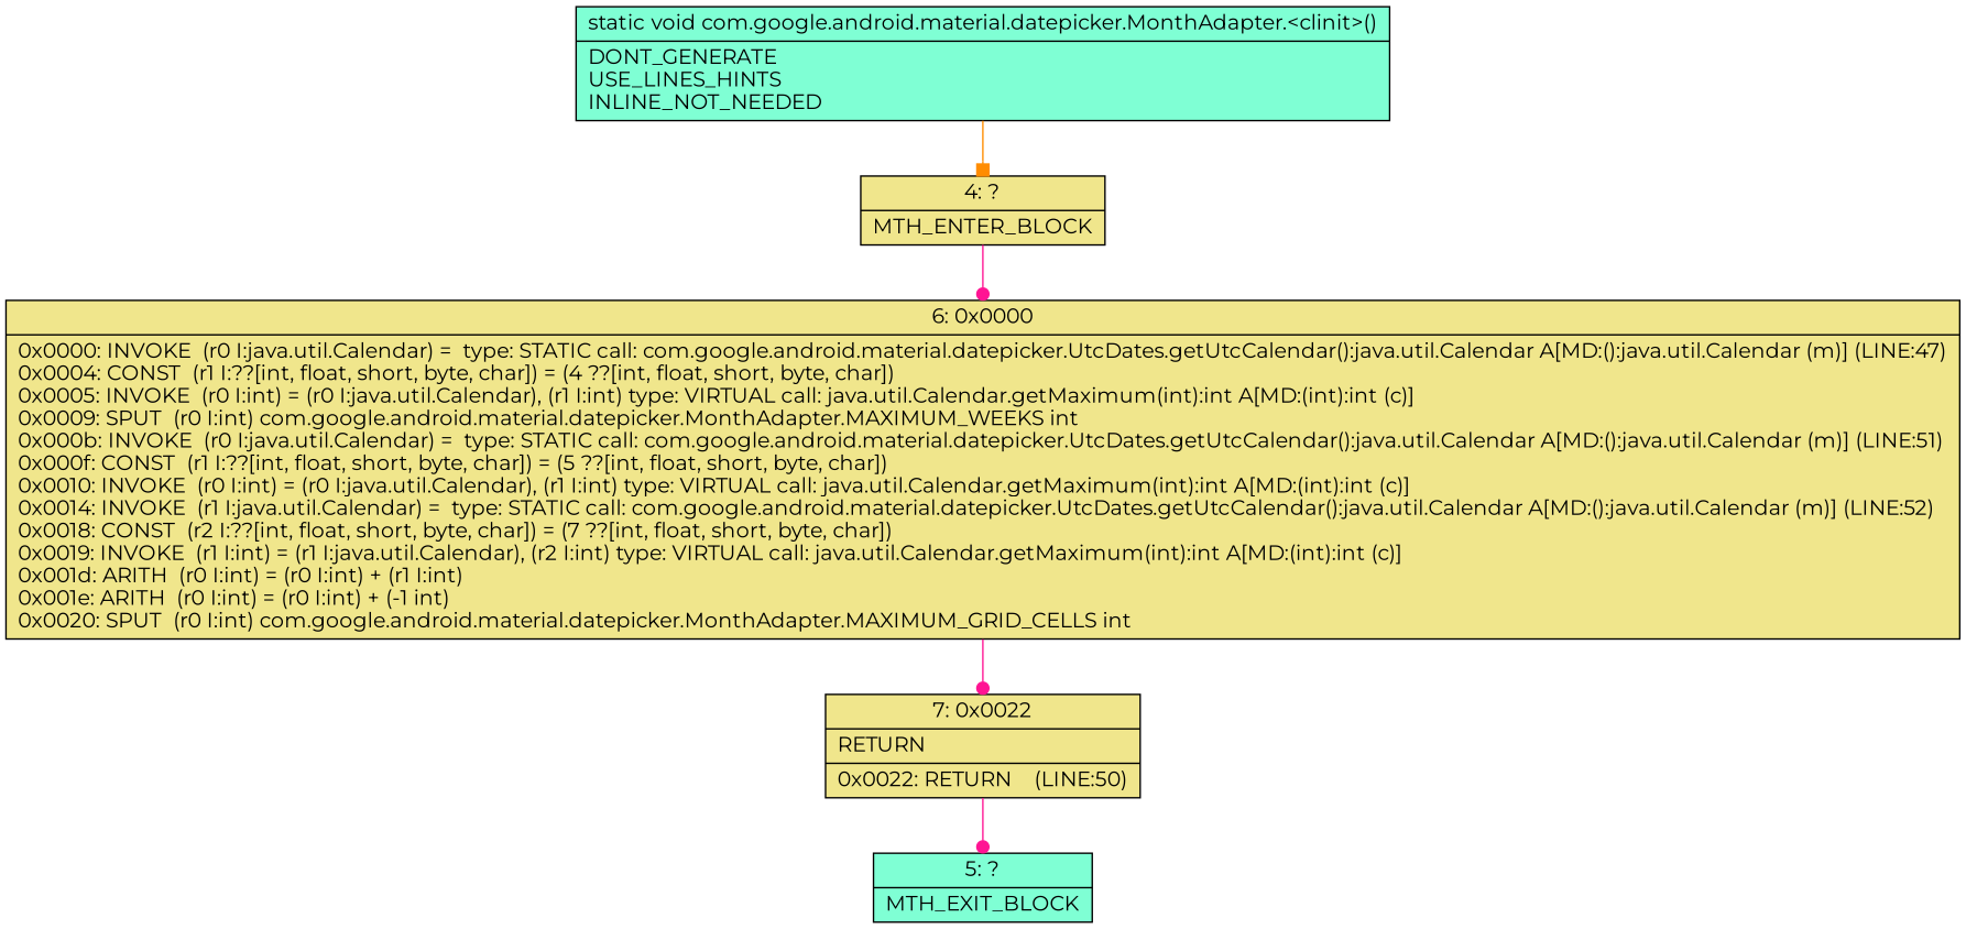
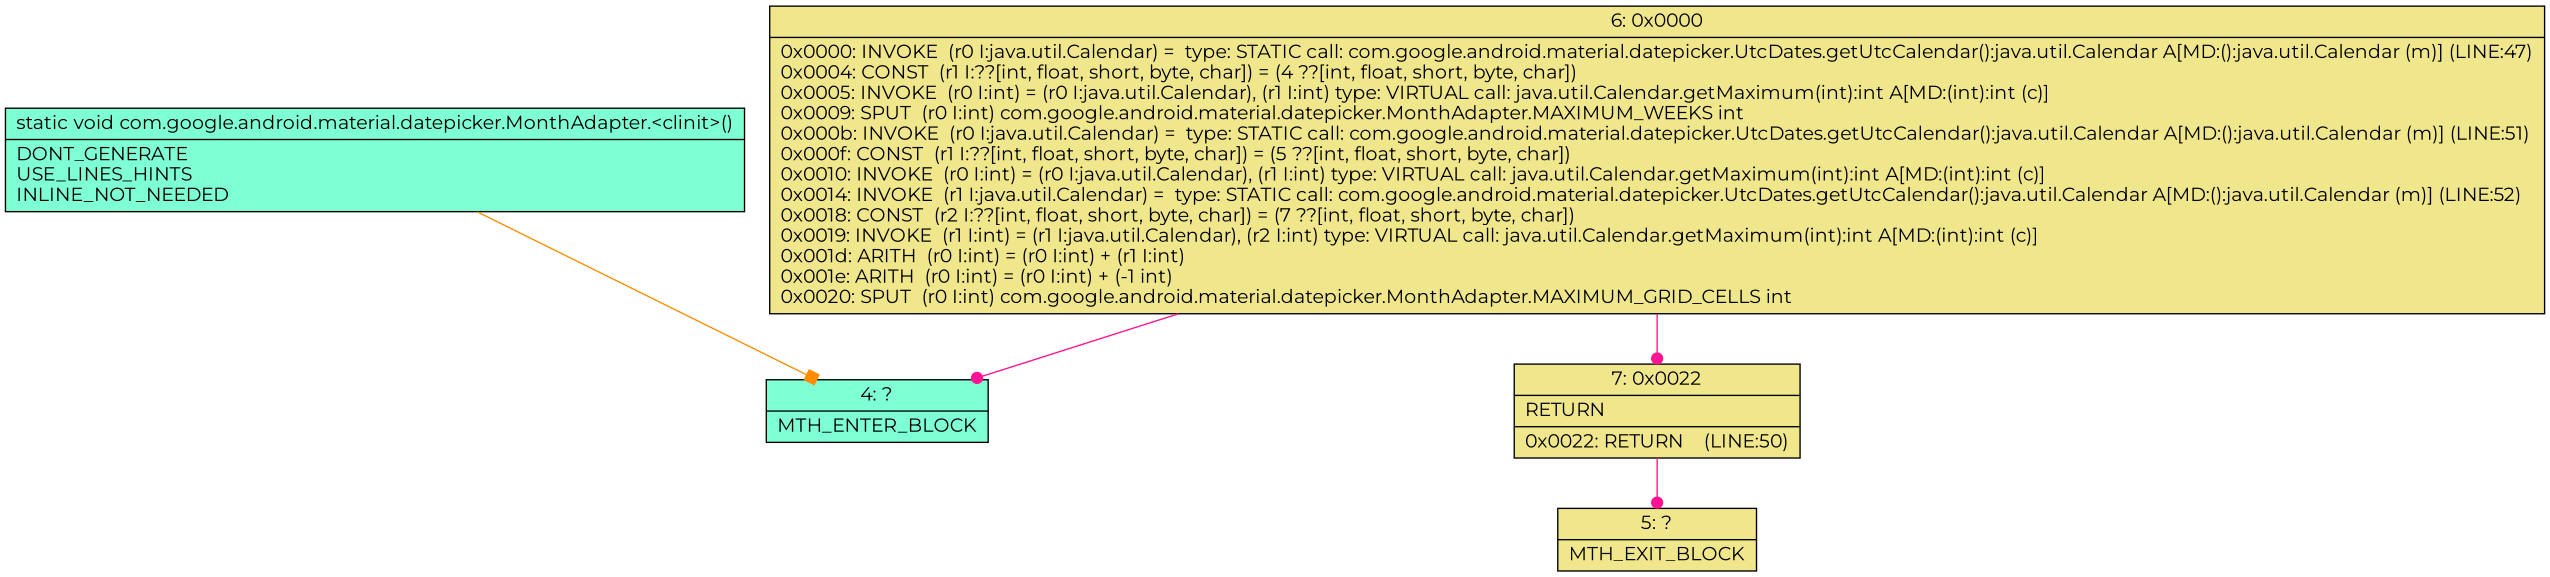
  digraph {
    fontname=Montserrat
    node [fillcolor=khaki fontname=Montserrat shape=record style=filled]
    edge [arrowhead=dot color=deeppink fontname=Montserrat]
-   n1 [label="{4\:\ ?|MTH_ENTER_BLOCK\l}"]
+   n1 [fillcolor=aquamarine label="{4\:\ ?|MTH_ENTER_BLOCK\l}"]
    n2 [label="{6\:\ 0x0000|0x0000: INVOKE  (r0 I:java.util.Calendar) =  type: STATIC call: com.google.android.material.datepicker.UtcDates.getUtcCalendar():java.util.Calendar A[MD:():java.util.Calendar (m)] (LINE:47)\l0x0004: CONST  (r1 I:??[int, float, short, byte, char]) = (4 ??[int, float, short, byte, char]) \l0x0005: INVOKE  (r0 I:int) = (r0 I:java.util.Calendar), (r1 I:int) type: VIRTUAL call: java.util.Calendar.getMaximum(int):int A[MD:(int):int (c)]\l0x0009: SPUT  (r0 I:int) com.google.android.material.datepicker.MonthAdapter.MAXIMUM_WEEKS int \l0x000b: INVOKE  (r0 I:java.util.Calendar) =  type: STATIC call: com.google.android.material.datepicker.UtcDates.getUtcCalendar():java.util.Calendar A[MD:():java.util.Calendar (m)] (LINE:51)\l0x000f: CONST  (r1 I:??[int, float, short, byte, char]) = (5 ??[int, float, short, byte, char]) \l0x0010: INVOKE  (r0 I:int) = (r0 I:java.util.Calendar), (r1 I:int) type: VIRTUAL call: java.util.Calendar.getMaximum(int):int A[MD:(int):int (c)]\l0x0014: INVOKE  (r1 I:java.util.Calendar) =  type: STATIC call: com.google.android.material.datepicker.UtcDates.getUtcCalendar():java.util.Calendar A[MD:():java.util.Calendar (m)] (LINE:52)\l0x0018: CONST  (r2 I:??[int, float, short, byte, char]) = (7 ??[int, float, short, byte, char]) \l0x0019: INVOKE  (r1 I:int) = (r1 I:java.util.Calendar), (r2 I:int) type: VIRTUAL call: java.util.Calendar.getMaximum(int):int A[MD:(int):int (c)]\l0x001d: ARITH  (r0 I:int) = (r0 I:int) + (r1 I:int) \l0x001e: ARITH  (r0 I:int) = (r0 I:int) + (\-1 int) \l0x0020: SPUT  (r0 I:int) com.google.android.material.datepicker.MonthAdapter.MAXIMUM_GRID_CELLS int \l}"]
    n3 [label="{7\:\ 0x0022|RETURN\l|0x0022: RETURN    (LINE:50)\l}"]
-   n4 [fillcolor=aquamarine label="{5\:\ ?|MTH_EXIT_BLOCK\l}"]
+   n4 [label="{5\:\ ?|MTH_EXIT_BLOCK\l}"]
    n5 [fillcolor=aquamarine label="{static void com.google.android.material.datepicker.MonthAdapter.\<clinit\>()  | DONT_GENERATE\lUSE_LINES_HINTS\lINLINE_NOT_NEEDED\l}"]
-   n1 -> n2
+   n2 -> n1
    n2 -> n3
    n3 -> n4
    n5 -> n1 [arrowhead=box color=darkorange]
  }
